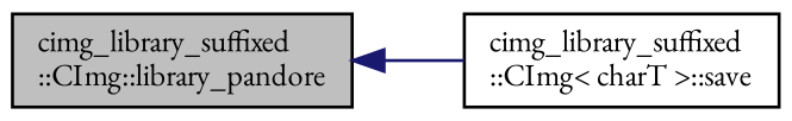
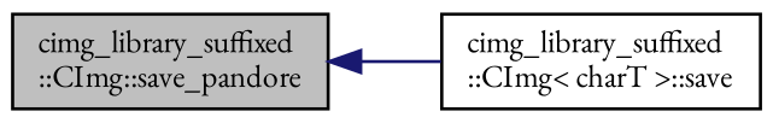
  digraph {
    rankdir=LR
    fontname="EB Garamond"
    node [color=black fontname="EB Garamond" fontsize=10 shape=record style=filled]
-   n1 [fillcolor=grey75 fontcolor=black height=0.2 label="cimg_library_suffixed\l::CImg::library_pandore" width=0.4]
+   n1 [fillcolor=grey75 fontcolor=black height=0.2 label="cimg_library_suffixed\l::CImg::save_pandore" width=0.4]
    n2 [fillcolor=white height=0.2 label="cimg_library_suffixed\l::CImg\< charT \>::save" width=0.4]
    n1 -> n2 [color=midnightblue dir=back fontname="EB Garamond" fontsize=10 labelfontname=Helvetica labelfontsize=10 style=solid]
  }
